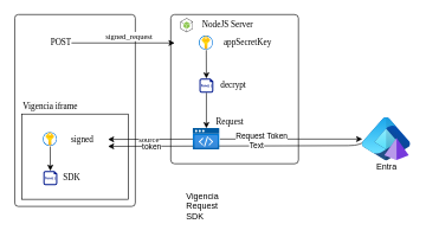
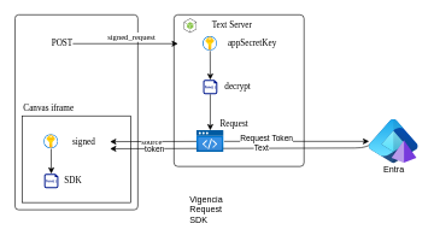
  <mxCell id="0" />
  <mxCell id="1" parent="0" />
  <mxCell id="2" value="" style="rounded=1;whiteSpace=wrap;html=1;fillColor=none;arcSize=3;fontFamily=Tahoma;" parent="1" vertex="1"><mxGeometry x="240" y="20" width="180" height="210" as="geometry" /></mxCell>
  <mxCell id="3" value="" style="rounded=1;whiteSpace=wrap;html=1;fillColor=none;arcSize=3;fontFamily=Tahoma;" parent="1" vertex="1"><mxGeometry x="20" y="20" width="170" height="270" as="geometry" /></mxCell>
  <mxCell id="4" value="" style="shape=image;verticalLabelPosition=bottom;labelBackgroundColor=default;verticalAlign=top;aspect=fixed;imageAspect=0;image=https://upload.wikimedia.org/wikipedia/commons/thumb/f/f9/Salesforce.com_logo.svg/1200px-Salesforce.com_logo.svg.png;fontFamily=Tahoma;" parent="1" vertex="1"><mxGeometry x="30" y="25" width="28.57" height="20" as="geometry" /></mxCell>
- <mxCell id="5" value="NodeJS Server" style="text;html=1;align=center;verticalAlign=middle;resizable=0;points=[];autosize=1;strokeColor=none;fillColor=none;fontFamily=Tahoma;" parent="1" vertex="1"><mxGeometry x="270" y="20" width="100" height="30" as="geometry" /></mxCell>
+ <mxCell id="5" value="Text Server" style="text;html=1;align=center;verticalAlign=middle;resizable=0;points=[];autosize=1;strokeColor=none;fillColor=none;fontFamily=Tahoma;" parent="1" vertex="1"><mxGeometry x="270" y="20" width="100" height="30" as="geometry" /></mxCell>
  <mxCell id="6" value="" style="rounded=0;whiteSpace=wrap;html=1;fontFamily=Tahoma;" parent="1" vertex="1"><mxGeometry x="30" y="160" width="150" height="120" as="geometry" /></mxCell>
  <mxCell id="7" style="edgeStyle=none;html=1;fontFamily=Tahoma;" parent="1" edge="1"><mxGeometry relative="1" as="geometry"><mxPoint x="100" y="60" as="sourcePoint" /><mxPoint x="245.5" y="60" as="targetPoint" /></mxGeometry></mxCell>
  <mxCell id="8" value="signed_request" style="edgeLabel;html=1;align=center;verticalAlign=middle;resizable=0;points=[];fontFamily=Tahoma;" parent="7" vertex="1" connectable="0"><mxGeometry x="-0.185" y="3" relative="1" as="geometry"><mxPoint x="21" y="-7" as="offset" /></mxGeometry></mxCell>
  <mxCell id="9" value="" style="outlineConnect=0;dashed=0;verticalLabelPosition=bottom;verticalAlign=top;align=center;html=1;shape=mxgraph.aws3.android;fillColor=#8CC64F;gradientColor=none;fontFamily=Tahoma;" parent="1" vertex="1"><mxGeometry x="253.64" y="25" width="17.5" height="20" as="geometry" /></mxCell>
  <mxCell id="10" value="" style="image;aspect=fixed;html=1;points=[];align=center;fontSize=12;image=img/lib/azure2/security/Key_Vaults.svg;fontFamily=Tahoma;" parent="1" vertex="1"><mxGeometry x="280" y="50" width="20" height="20" as="geometry" /></mxCell>
  <mxCell id="11" value="appSecretKey" style="text;html=1;align=center;verticalAlign=middle;resizable=0;points=[];autosize=1;strokeColor=none;fillColor=none;fontFamily=Tahoma;" parent="1" vertex="1"><mxGeometry x="297.5" y="45" width="100" height="30" as="geometry" /></mxCell>
  <mxCell id="12" style="edgeStyle=none;html=1;fontFamily=Tahoma;" parent="1" source="13" target="33" edge="1"><mxGeometry relative="1" as="geometry" /></mxCell>
  <mxCell id="13" value="" style="sketch=0;aspect=fixed;pointerEvents=1;shadow=0;dashed=0;html=1;strokeColor=none;labelPosition=center;verticalLabelPosition=bottom;verticalAlign=top;align=center;fillColor=#00188D;shape=mxgraph.mscae.enterprise.code_file;fontFamily=Tahoma;" parent="1" vertex="1"><mxGeometry x="280.4" y="110" width="19.6" height="20" as="geometry" /></mxCell>
  <mxCell id="14" style="edgeStyle=none;html=1;entryX=0.5;entryY=0;entryDx=0;entryDy=0;entryPerimeter=0;fontFamily=Tahoma;" parent="1" source="10" target="13" edge="1"><mxGeometry relative="1" as="geometry" /></mxCell>
  <mxCell id="15" value="decrypt" style="text;html=1;align=center;verticalAlign=middle;resizable=0;points=[];autosize=1;strokeColor=none;fillColor=none;fontFamily=Tahoma;" parent="1" vertex="1"><mxGeometry x="297.5" y="105" width="60" height="30" as="geometry" /></mxCell>
  <mxCell id="16" style="edgeStyle=none;html=1;" parent="1" source="33" target="28" edge="1"><mxGeometry relative="1" as="geometry" /></mxCell>
  <mxCell id="17" value="Request Token" style="edgeLabel;html=1;align=center;verticalAlign=middle;resizable=0;points=[];" parent="16" vertex="1" connectable="0"><mxGeometry x="-0.392" y="2" relative="1" as="geometry"><mxPoint x="-3" y="-2" as="offset" /></mxGeometry></mxCell>
  <mxCell id="18" value="Request" style="text;html=1;align=center;verticalAlign=middle;resizable=0;points=[];autosize=1;strokeColor=none;fillColor=none;fontFamily=Tahoma;" parent="1" vertex="1"><mxGeometry x="292.5" y="155.5" width="60" height="30" as="geometry" /></mxCell>
  <mxCell id="19" style="edgeStyle=none;html=1;entryX=0.956;entryY=0.506;entryDx=0;entryDy=0;entryPerimeter=0;fontFamily=Tahoma;" parent="1" source="33" target="24" edge="1"><mxGeometry relative="1" as="geometry" /></mxCell>
  <mxCell id="20" value="source" style="edgeLabel;html=1;align=center;verticalAlign=middle;resizable=0;points=[];fontFamily=Tahoma;" parent="19" vertex="1" connectable="0"><mxGeometry x="-0.009" relative="1" as="geometry"><mxPoint x="-4" as="offset" /></mxGeometry></mxCell>
- <mxCell id="21" value="&lt;span style=&quot;color: rgb(0, 0, 0); font-size: 12px; font-style: normal; font-variant-ligatures: normal; font-variant-caps: normal; font-weight: 400; letter-spacing: normal; orphans: 2; text-align: center; text-indent: 0px; text-transform: none; widows: 2; word-spacing: 0px; -webkit-text-stroke-width: 0px; white-space: normal; background-color: rgb(251, 251, 251); text-decoration-thickness: initial; text-decoration-style: initial; text-decoration-color: initial; float: none; display: inline !important;&quot;&gt;Vigencia iframe&lt;/span&gt;" style="text;whiteSpace=wrap;html=1;fontFamily=Tahoma;" parent="1" vertex="1"><mxGeometry x="30.2" y="135" width="80" height="40" as="geometry" /></mxCell>
+ <mxCell id="21" value="&lt;span style=&quot;color: rgb(0, 0, 0); font-size: 12px; font-style: normal; font-variant-ligatures: normal; font-variant-caps: normal; font-weight: 400; letter-spacing: normal; orphans: 2; text-align: center; text-indent: 0px; text-transform: none; widows: 2; word-spacing: 0px; -webkit-text-stroke-width: 0px; white-space: normal; background-color: rgb(251, 251, 251); text-decoration-thickness: initial; text-decoration-style: initial; text-decoration-color: initial; float: none; display: inline !important;&quot;&gt;Canvas iframe&lt;/span&gt;" style="text;whiteSpace=wrap;html=1;fontFamily=Tahoma;" parent="1" vertex="1"><mxGeometry x="30.2" y="135" width="80" height="40" as="geometry" /></mxCell>
  <mxCell id="22" value="" style="sketch=0;aspect=fixed;pointerEvents=1;shadow=0;dashed=0;html=1;strokeColor=none;labelPosition=center;verticalLabelPosition=bottom;verticalAlign=top;align=center;fillColor=#00188D;shape=mxgraph.mscae.enterprise.code_file;fontFamily=Tahoma;" parent="1" vertex="1"><mxGeometry x="60.4" y="240" width="19.6" height="20" as="geometry" /></mxCell>
  <mxCell id="23" value="" style="image;aspect=fixed;html=1;points=[];align=center;fontSize=12;image=img/lib/azure2/security/Key_Vaults.svg;fontFamily=Tahoma;" parent="1" vertex="1"><mxGeometry x="60" y="185.5" width="20" height="20" as="geometry" /></mxCell>
  <mxCell id="24" value="signed" style="text;html=1;align=center;verticalAlign=middle;resizable=0;points=[];autosize=1;strokeColor=none;fillColor=none;fontFamily=Tahoma;" parent="1" vertex="1"><mxGeometry x="75" y="180.5" width="80" height="30" as="geometry" /></mxCell>
  <mxCell id="25" value="POST" style="text;html=1;align=center;verticalAlign=middle;resizable=0;points=[];autosize=1;strokeColor=none;fillColor=none;fontFamily=Tahoma;" parent="1" vertex="1"><mxGeometry x="60" y="45" width="50" height="30" as="geometry" /></mxCell>
  <mxCell id="26" style="edgeStyle=none;html=1;entryX=0.5;entryY=0;entryDx=0;entryDy=0;entryPerimeter=0;fontFamily=Tahoma;" parent="1" source="23" target="22" edge="1"><mxGeometry relative="1" as="geometry" /></mxCell>
  <mxCell id="27" value="SDK" style="text;html=1;align=center;verticalAlign=middle;resizable=0;points=[];autosize=1;strokeColor=none;fillColor=none;fontFamily=Tahoma;" parent="1" vertex="1"><mxGeometry x="75" y="235" width="50" height="30" as="geometry" /></mxCell>
  <mxCell id="28" value="" style="image;aspect=fixed;html=1;points=[];align=center;fontSize=12;image=img/lib/azure2/identity/Entra_Domain_Services.svg;" parent="1" vertex="1"><mxGeometry x="510" y="161.25" width="68" height="68" as="geometry" /></mxCell>
  <mxCell id="29" style="edgeStyle=none;html=1;entryX=0.956;entryY=1.052;entryDx=0;entryDy=0;entryPerimeter=0;" parent="1" edge="1"><mxGeometry relative="1" as="geometry"><Array as="points"><mxPoint x="500" y="204.44" /></Array><mxPoint x="510" y="200.86" as="sourcePoint" /><mxPoint x="151.48" y="205.5" as="targetPoint" /></mxGeometry></mxCell>
  <mxCell id="30" value="token" style="edgeLabel;html=1;align=center;verticalAlign=middle;resizable=0;points=[];" parent="29" vertex="1" connectable="0"><mxGeometry x="0.662" relative="1" as="geometry"><mxPoint as="offset" /></mxGeometry></mxCell>
  <mxCell id="31" value="Text" style="edgeLabel;html=1;align=center;verticalAlign=middle;resizable=0;points=[];" parent="29" vertex="1" connectable="0"><mxGeometry x="-0.209" y="-2" relative="1" as="geometry"><mxPoint x="-8" y="2" as="offset" /></mxGeometry></mxCell>
  <mxCell id="32" value="Entra" style="text;html=1;align=center;verticalAlign=middle;resizable=0;points=[];autosize=1;strokeColor=none;fillColor=none;" parent="1" vertex="1"><mxGeometry x="519" y="220" width="50" height="30" as="geometry" /></mxCell>
  <mxCell id="33" value="" style="image;aspect=fixed;html=1;points=[];align=center;fontSize=12;image=img/lib/azure2/preview/Static_Apps.svg;fontFamily=Tahoma;" parent="1" vertex="1"><mxGeometry x="271.14" y="180" width="38.12" height="30.5" as="geometry" /></mxCell>
  <mxCell id="34" value="Vigencia&lt;div&gt;Request&lt;/div&gt;&lt;div&gt;SDK&lt;/div&gt;" style="text;html=1;align=left;verticalAlign=middle;resizable=0;points=[];autosize=1;strokeColor=none;fillColor=none;" parent="1" vertex="1"><mxGeometry x="260" y="260" width="70" height="60" as="geometry" /></mxCell>
